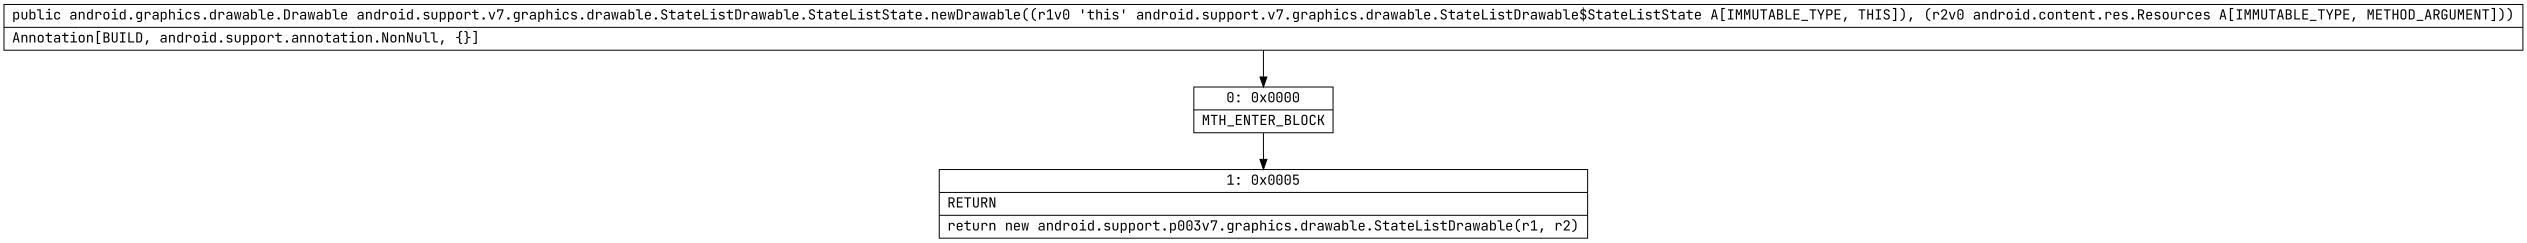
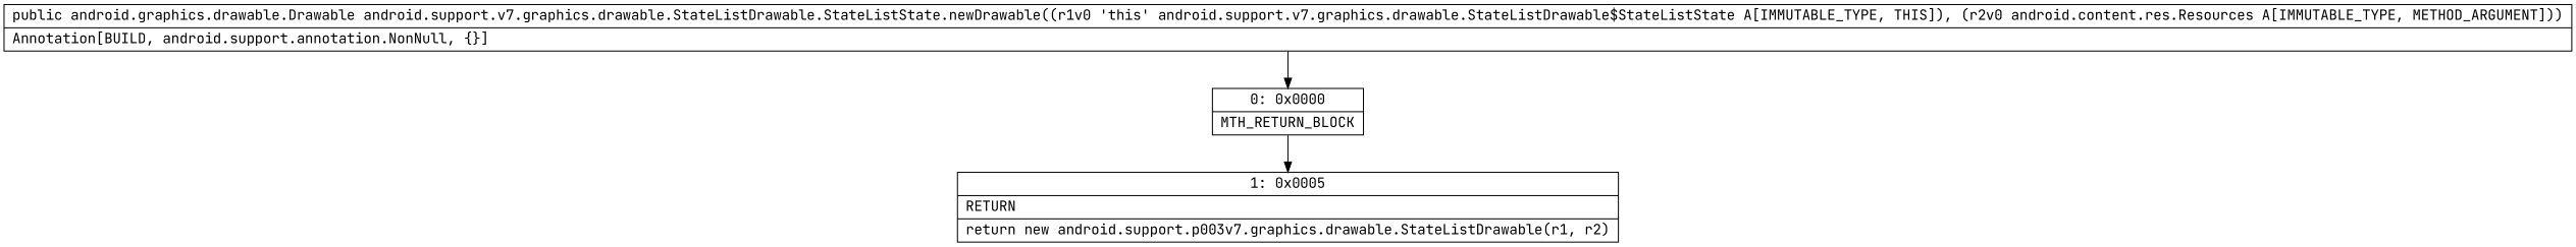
  digraph {
    fontname="JetBrains Mono"
    node [shape=record fontname="JetBrains Mono"]
    edge [fontname="JetBrains Mono"]
-   n1 [label="{0\:\ 0x0000|MTH_ENTER_BLOCK\l}"]
+   n1 [label="{0\:\ 0x0000|MTH_RETURN_BLOCK\l}"]
    n2 [label="{1\:\ 0x0005|RETURN\l|return new android.support.p003v7.graphics.drawable.StateListDrawable(r1, r2)\l}"]
    n3 [label="{public android.graphics.drawable.Drawable android.support.v7.graphics.drawable.StateListDrawable.StateListState.newDrawable((r1v0 'this' android.support.v7.graphics.drawable.StateListDrawable$StateListState A[IMMUTABLE_TYPE, THIS]), (r2v0 android.content.res.Resources A[IMMUTABLE_TYPE, METHOD_ARGUMENT]))  | Annotation[BUILD, android.support.annotation.NonNull, \{\}]\l}"]
    n1 -> n2
    n3 -> n1
  }
